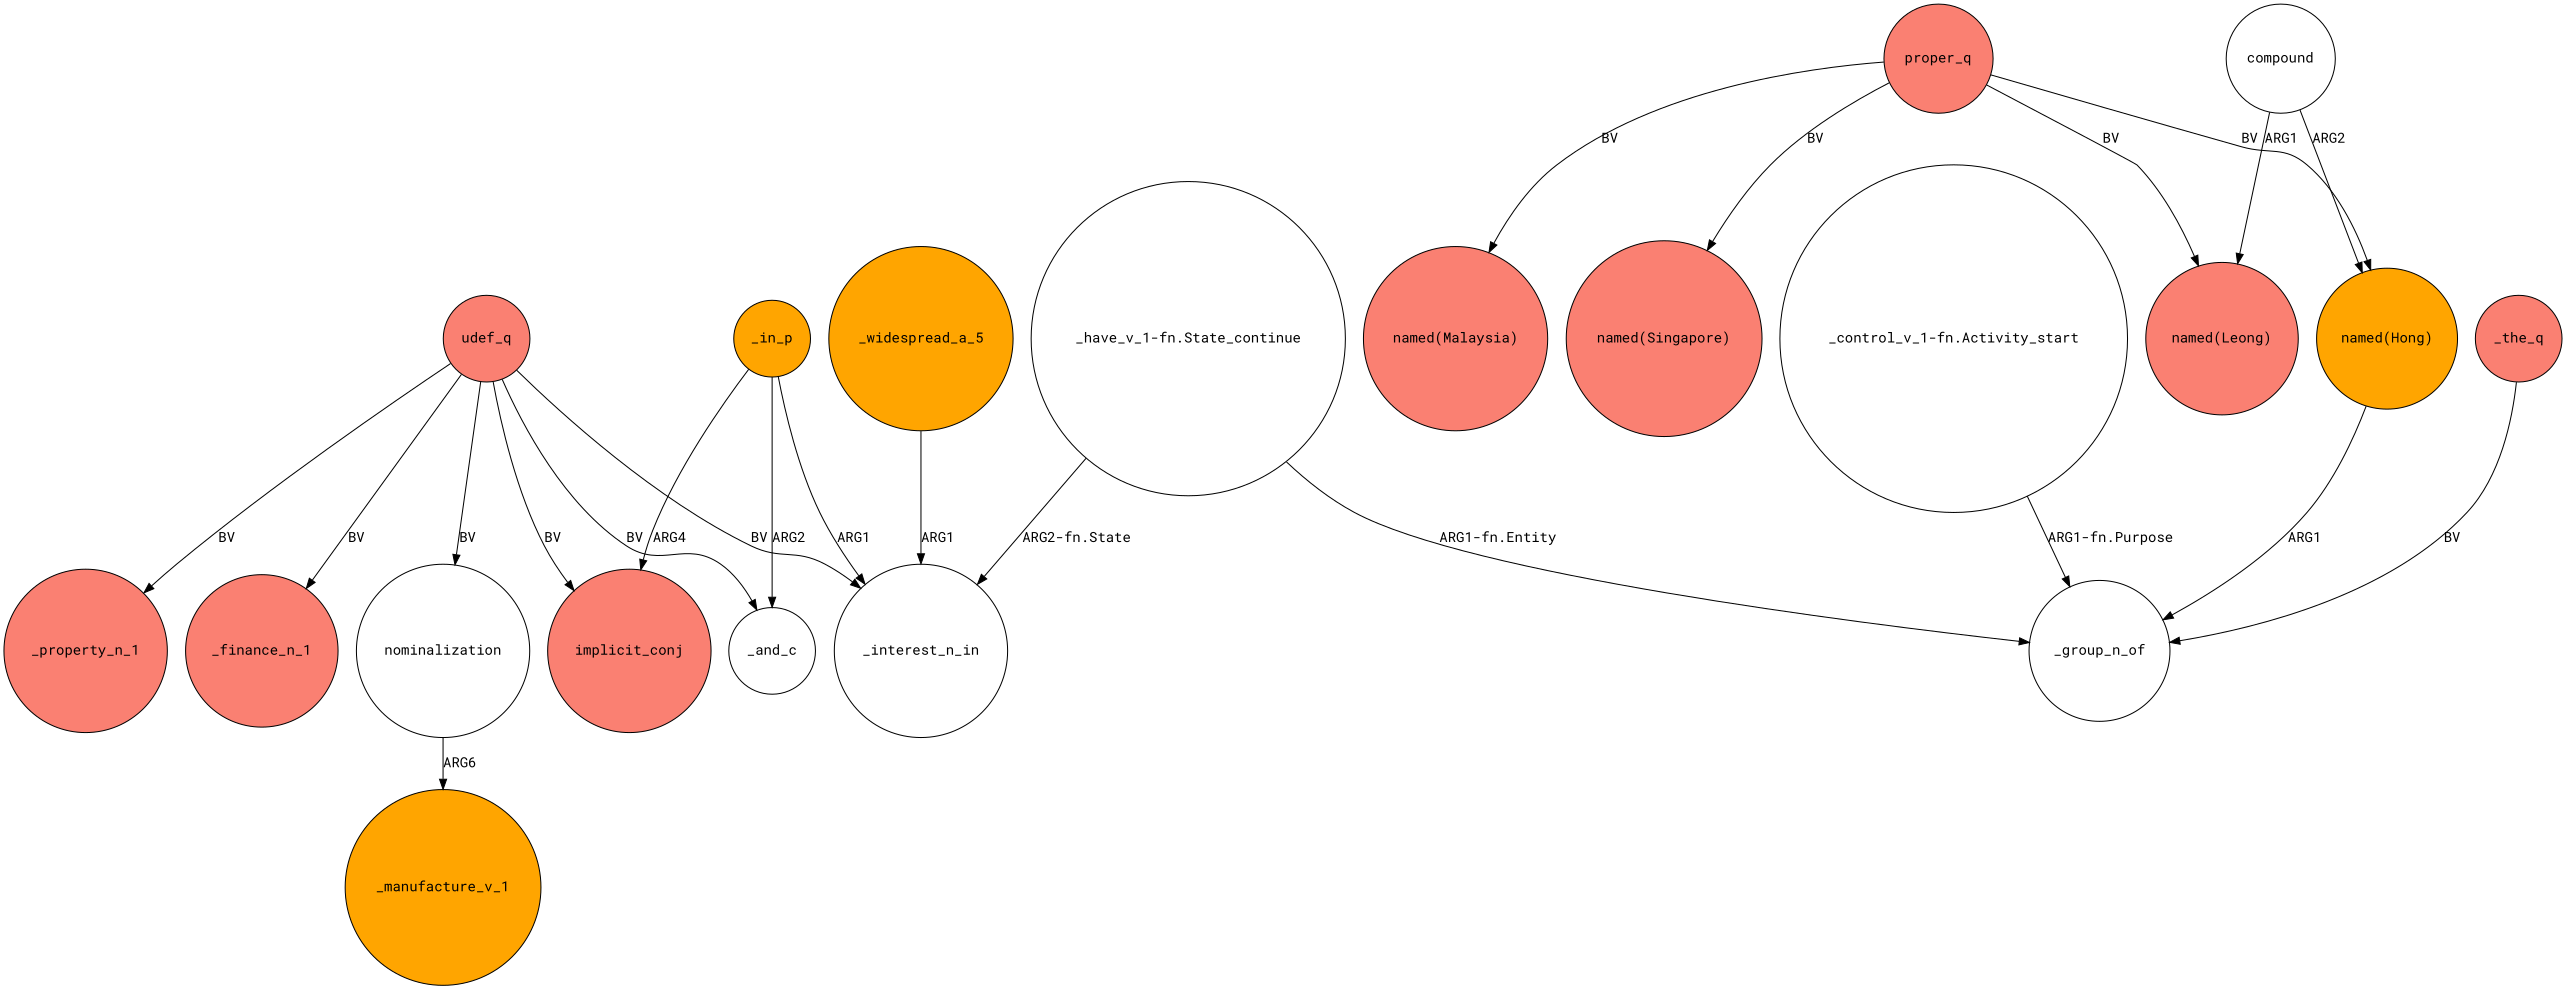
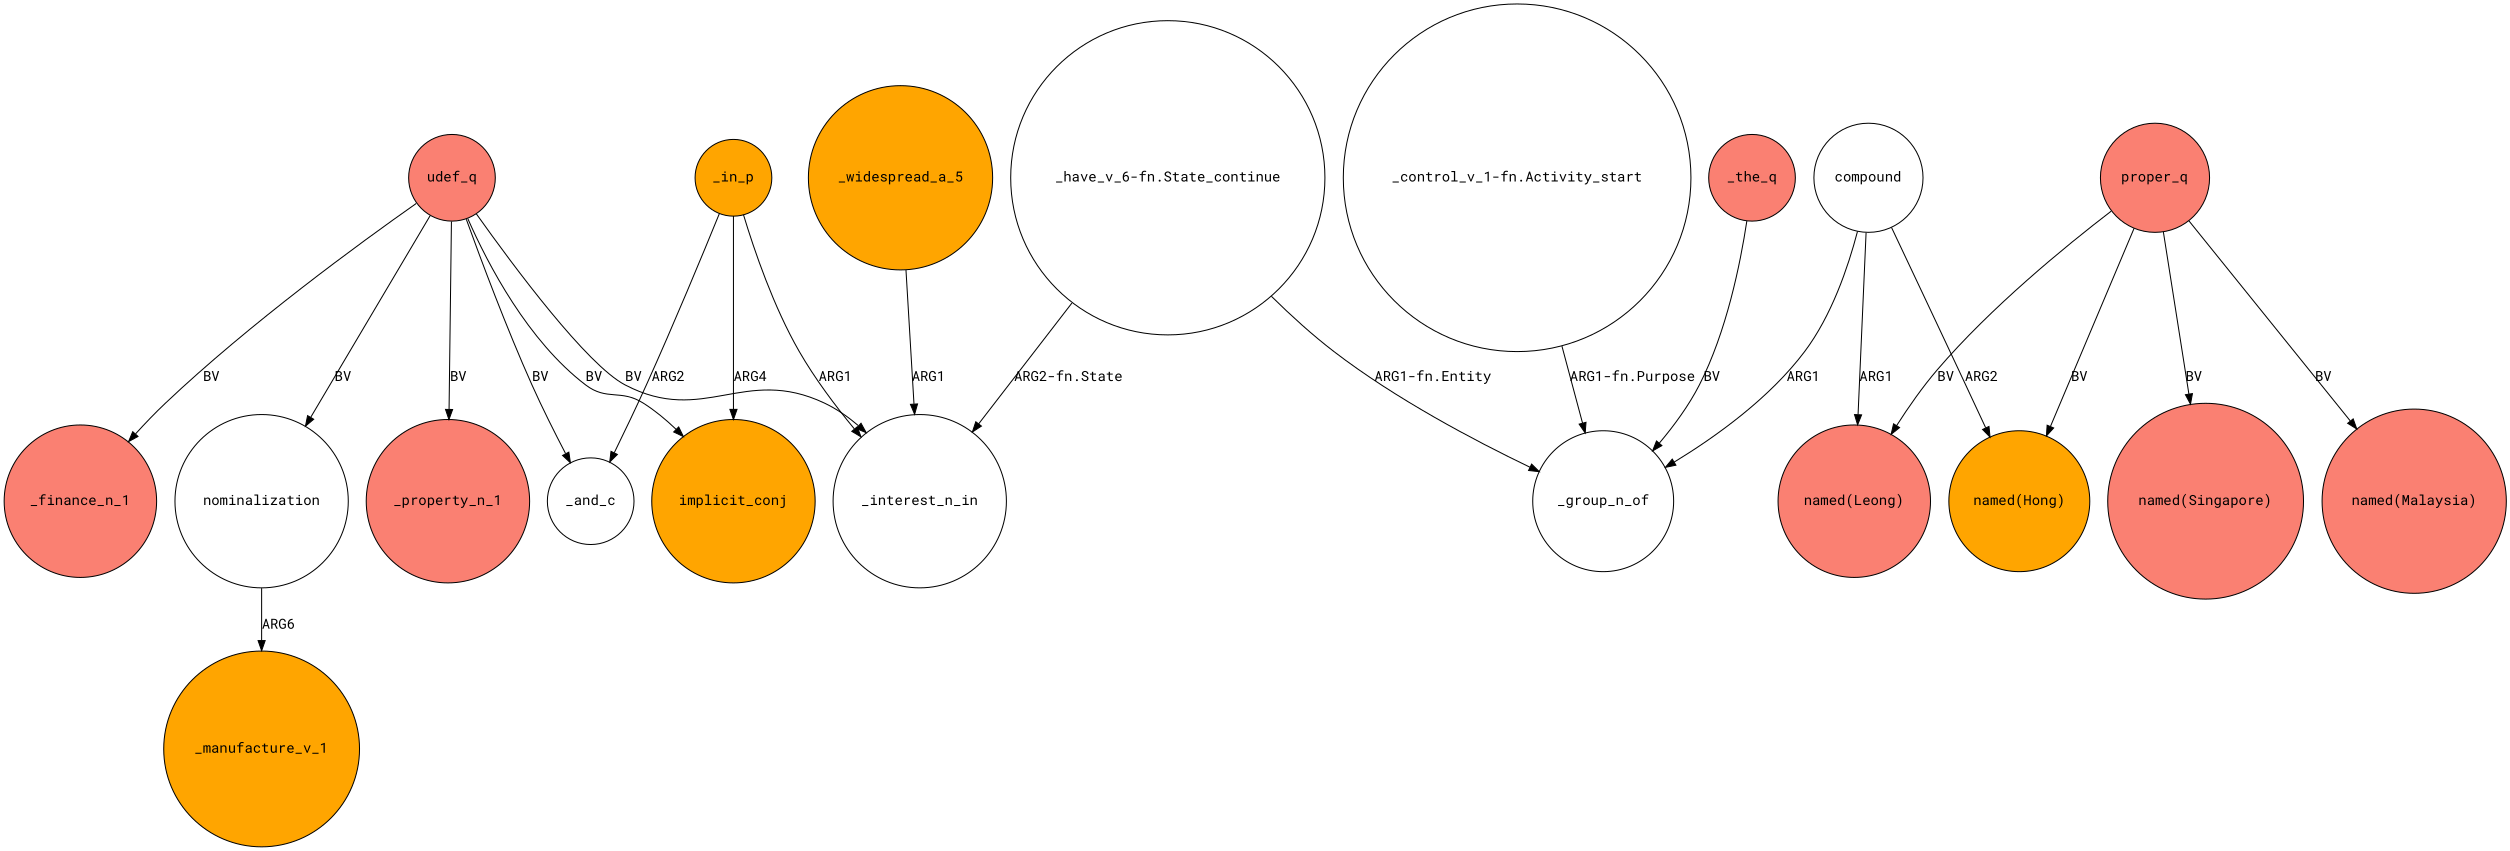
  digraph {
    fontname="Roboto Mono"
    node [fillcolor=salmon fontname="Roboto Mono" shape=circle style=filled]
    edge [fontname="Roboto Mono"]
    _in_p [fillcolor=orange]
    _and_c [fillcolor=white]
    _interest_n_in [fillcolor=white]
-   implicit_conj
+   implicit_conj [fillcolor=orange]
    udef_q
    _finance_n_1
    nominalization [fillcolor=white]
    _property_n_1
    _manufacture_v_1 [fillcolor=orange]
    n10 [fillcolor=orange label=_widespread_a_5]
-   "_have_v_1-fn.State_continue" [fillcolor=white]
+   "_have_v_1-fn.State_continue" [fillcolor=white label="_have_v_6-fn.State_continue"]
    _group_n_of [fillcolor=white]
    proper_q
    "named(Singapore)"
    "named(Leong)"
    "named(Malaysia)"
    "named(Hong)" [fillcolor=orange]
    compound [fillcolor=white]
    _the_q
    "_control_v_1-fn.Activity_start" [fillcolor=white]
    _in_p -> _and_c [label=ARG2]
    _in_p -> _interest_n_in [label=ARG1]
    _in_p -> implicit_conj [label=ARG4]
    udef_q -> _and_c [label=BV]
    udef_q -> _interest_n_in [label=BV]
    udef_q -> implicit_conj [label=BV]
    udef_q -> _finance_n_1 [label=BV]
    udef_q -> nominalization [label=BV]
    udef_q -> _property_n_1 [label=BV]
    nominalization -> _manufacture_v_1 [label=ARG6]
    n10 -> _interest_n_in [label=ARG1]
    "_have_v_1-fn.State_continue" -> _interest_n_in [label="ARG2-fn.State"]
    "_have_v_1-fn.State_continue" -> _group_n_of [label="ARG1-fn.Entity"]
    proper_q -> "named(Singapore)" [label=BV]
    proper_q -> "named(Leong)" [label=BV]
    proper_q -> "named(Malaysia)" [label=BV]
    proper_q -> "named(Hong)" [label=BV]
-   "named(Hong)" -> _group_n_of [label=ARG1]
+   compound -> _group_n_of [label=ARG1]
    compound -> "named(Leong)" [label=ARG1]
    compound -> "named(Hong)" [label=ARG2]
    _the_q -> _group_n_of [label=BV]
    "_control_v_1-fn.Activity_start" -> _group_n_of [label="ARG1-fn.Purpose"]
  }
